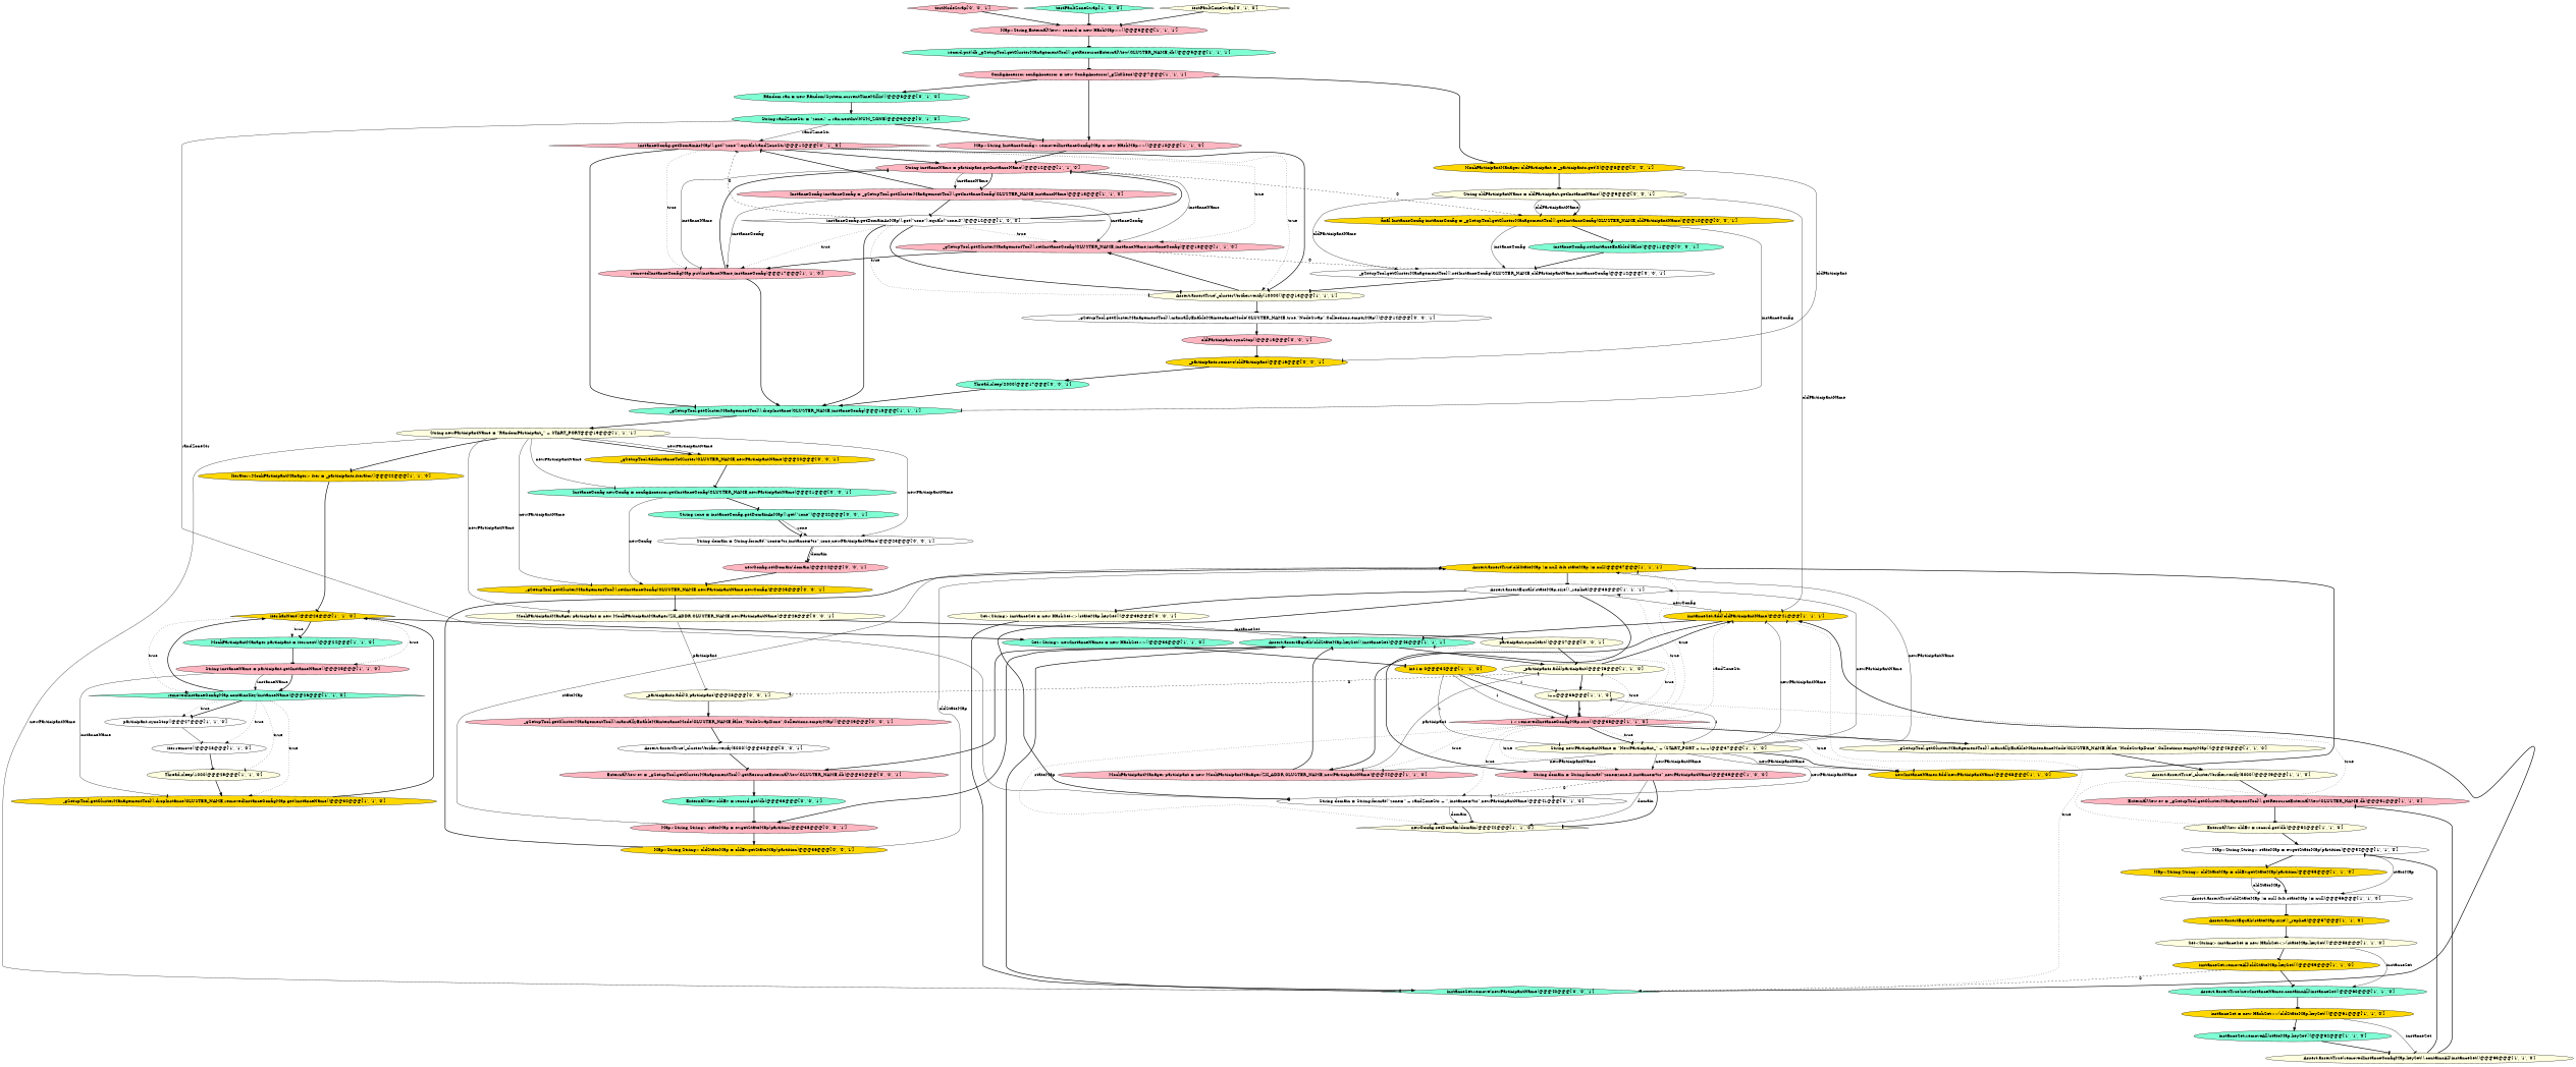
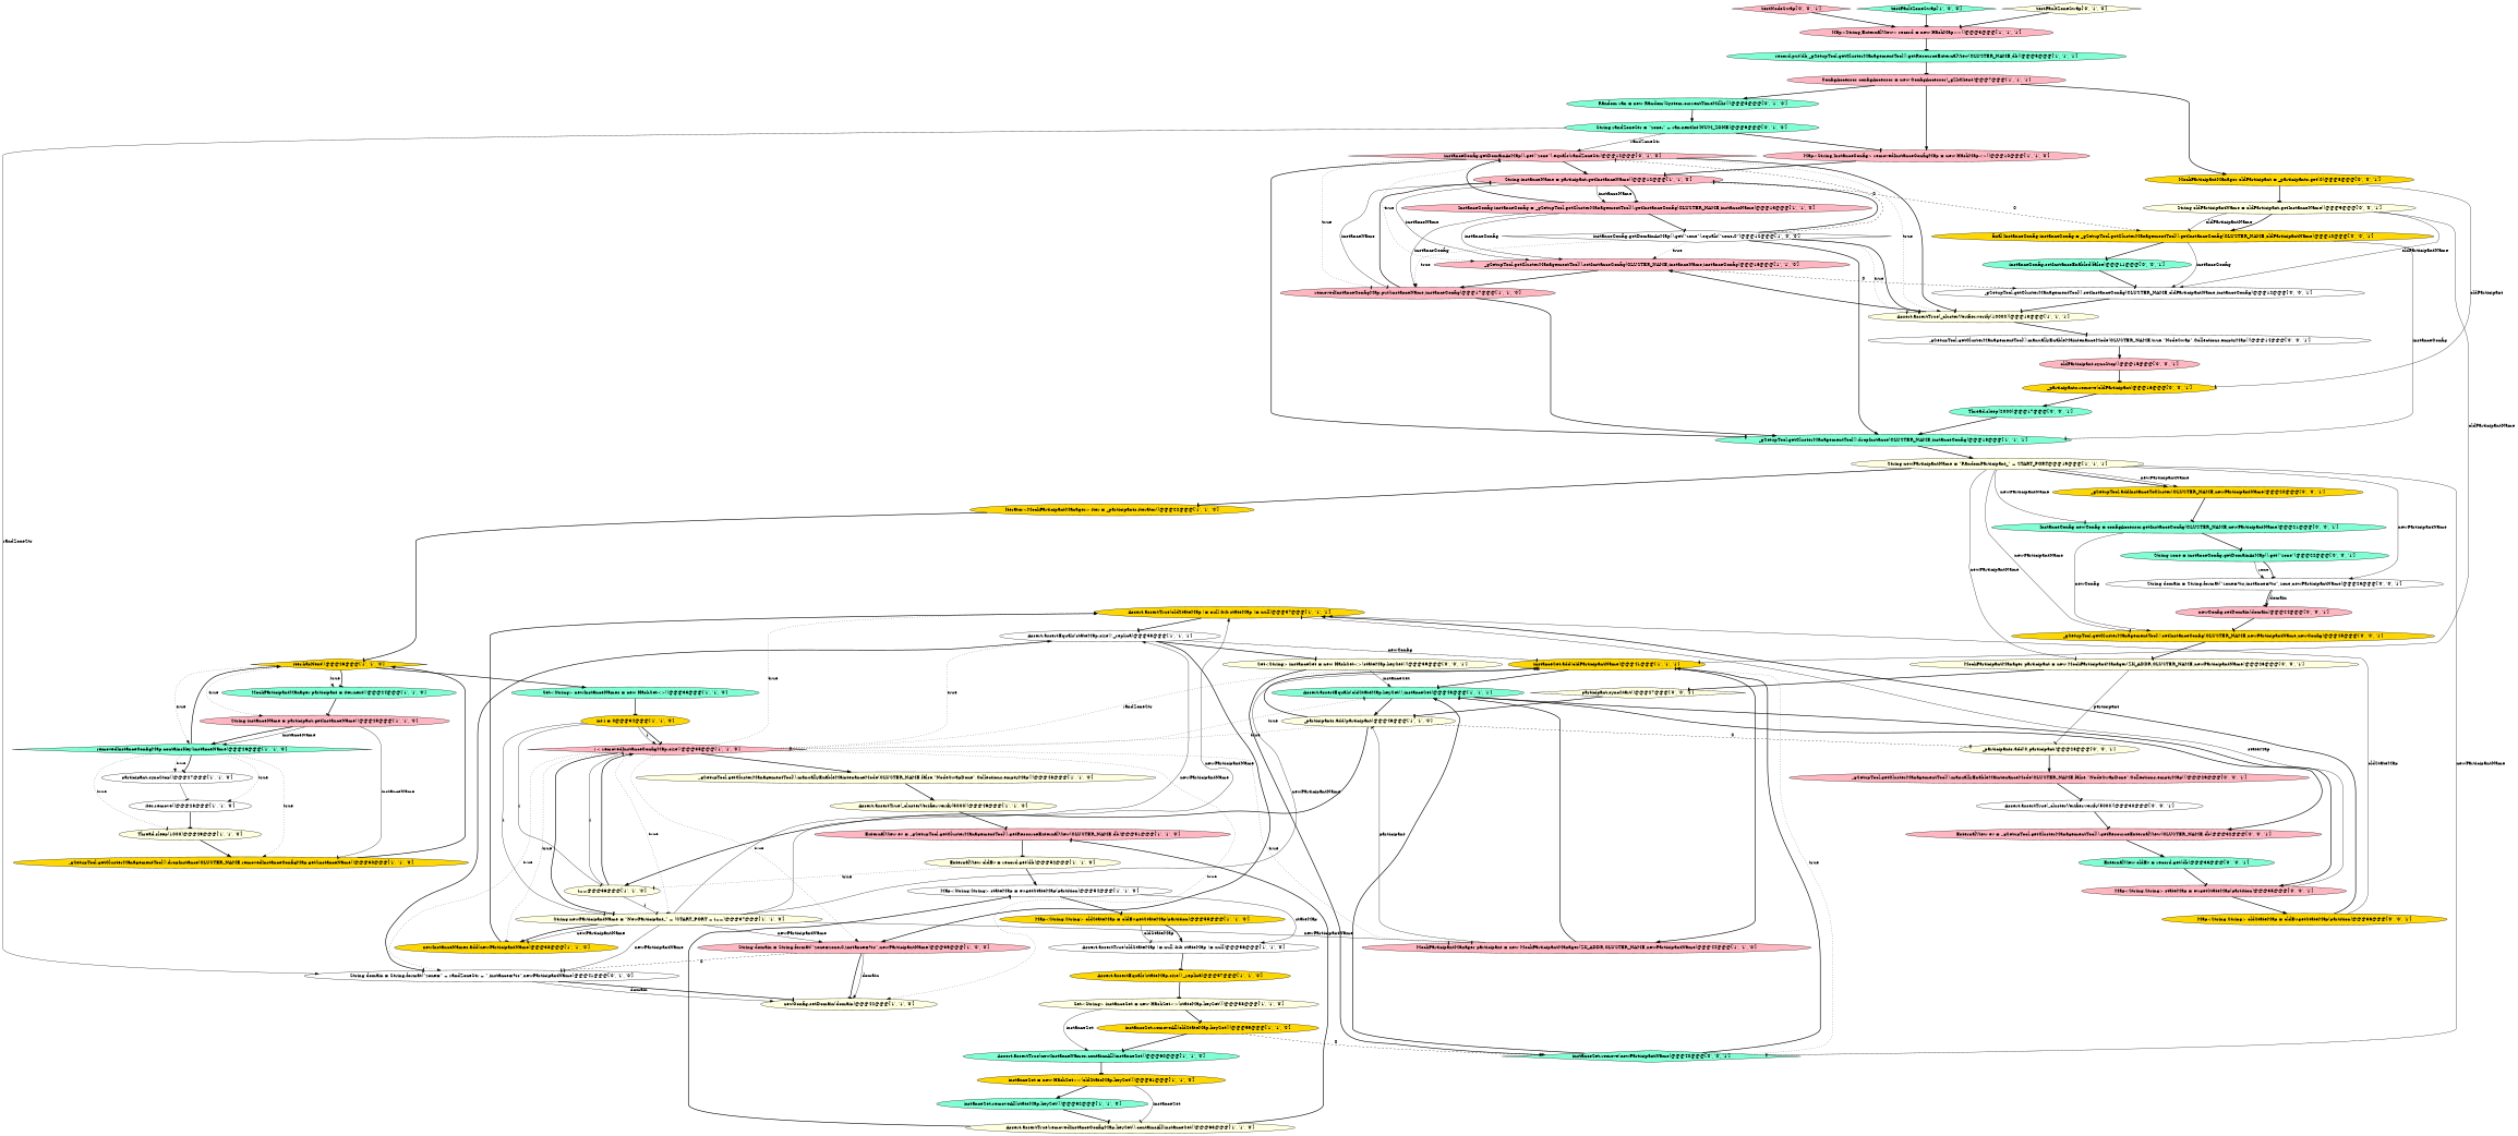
  digraph {
    node [fillcolor=lightpink shape=ellipse style=filled]
    edge [arrowhead=tee style=bold]
    n1 [fillcolor=gold label="Assert.assertTrue(oldStateMap != null && stateMap != null)@@@37@@@['1', '1', '1']"]
    n2 [fillcolor=white label="Assert.assertEquals(stateMap.size(),_replica)@@@38@@@['1', '1', '1']"]
    n3 [fillcolor=white label="String domain = String.format(\"zone=\" + randZoneStr + \",instance=%s\",newParticipantName)@@@41@@@['0', '1', '0']"]
    n4 [label="String domain = String.format(\"zone=zone-0,instance=%s\",newParticipantName)@@@39@@@['1', '0', '0']"]
    n5 [fillcolor=gold label="instanceSet.add(oldParticipantName)@@@41@@@['1', '1', '1']"]
    n6 [fillcolor=lightyellow label="Set<String> instanceSet = new HashSet<>(stateMap.keySet())@@@39@@@['0', '0', '1']"]
    n7 [fillcolor=aquamarine label="String randZoneStr = \"zone-\" + ran.nextInt(NUM_ZONE)@@@9@@@['0', '1', '0']"]
    n8 [label="Map<String,InstanceConfig> removedInstanceConfigMap = new HashMap<>()@@@10@@@['1', '1', '0']"]
    n9 [label="instanceConfig.getDomainAsMap().get(\"zone\").equals(randZoneStr)@@@14@@@['0', '1', '0']" shape=diamond]
    n10 [label="String instanceName = participant.getInstanceName()@@@12@@@['1', '1', '0']"]
    n11 [fillcolor=lightyellow label="Assert.assertTrue(_clusterVerifier.verify(10000))@@@13@@@['1', '1', '1']"]
    n12 [label="_gSetupTool.getClusterManagementTool().setInstanceConfig(CLUSTER_NAME,instanceName,instanceConfig)@@@16@@@['1', '1', '0']"]
    n13 [fillcolor=aquamarine label="_gSetupTool.getClusterManagementTool().dropInstance(CLUSTER_NAME,instanceConfig)@@@18@@@['1', '1', '1']"]
    n14 [label="removedInstanceConfigMap.put(instanceName,instanceConfig)@@@17@@@['1', '1', '0']"]
-   n15 [fillcolor=lightyellow label="newConfig.setDomain(domain)@@@42@@@['1', '1', '0']" shape=diamond]
+   n15 [fillcolor=lightyellow label="newConfig.setDomain(domain)@@@42@@@['1', '1', '0']"]
    n16 [label="newConfig.setDomain(domain)@@@24@@@['0', '0', '1']"]
    n17 [fillcolor=gold label="_gSetupTool.getClusterManagementTool().setInstanceConfig(CLUSTER_NAME,newParticipantName,newConfig)@@@25@@@['0', '0', '1']"]
    n18 [fillcolor=lightyellow label="MockParticipantManager participant = new MockParticipantManager(ZK_ADDR,CLUSTER_NAME,newParticipantName)@@@26@@@['0', '0', '1']"]
    n19 [fillcolor=aquamarine label="InstanceConfig newConfig = configAccessor.getInstanceConfig(CLUSTER_NAME,newParticipantName)@@@21@@@['0', '0', '1']"]
    n20 [fillcolor=aquamarine label="String zone = instanceConfig.getDomainAsMap().get(\"zone\")@@@22@@@['0', '0', '1']"]
    n21 [fillcolor=white label="String domain = String.format(\"zone=%s,instance=%s\",zone,newParticipantName)@@@23@@@['0', '0', '1']"]
    n22 [fillcolor=aquamarine label="Assert.assertEquals(oldStateMap.keySet(),instanceSet)@@@43@@@['1', '1', '1']"]
    n23 [label="MockParticipantManager participant = new MockParticipantManager(ZK_ADDR,CLUSTER_NAME,newParticipantName)@@@44@@@['1', '1', '0']"]
    n24 [fillcolor=aquamarine label="instanceSet.remove(newParticipantName)@@@40@@@['0', '0', '1']" shape=diamond]
    n25 [label="testNodeSwap['0', '0', '1']" shape=diamond]
    n26 [label="Map<String,ExternalView> record = new HashMap<>()@@@3@@@['1', '1', '1']"]
    n27 [fillcolor=aquamarine label="record.put(db,_gSetupTool.getClusterManagementTool().getResourceExternalView(CLUSTER_NAME,db))@@@5@@@['1', '1', '1']"]
    n28 [label="i < removedInstanceConfigMap.size()@@@35@@@['1', '1', '0']" shape=diamond]
    n29 [fillcolor=lightyellow label="_participants.add(participant)@@@46@@@['1', '1', '0']"]
    n30 [fillcolor=lightyellow label="_gSetupTool.getClusterManagementTool().manuallyEnableMaintenanceMode(CLUSTER_NAME,false,\"NodeSwapDone\",Collections.emptyMap())@@@48@@@['1', '1', '0']"]
    n31 [fillcolor=lightyellow label="String newParticipantName = \"NewParticipant_\" + (START_PORT + i++)@@@37@@@['1', '1', '0']"]
    n32 [fillcolor=gold label="newInstanceNames.add(newParticipantName)@@@38@@@['1', '1', '0']"]
    n33 [fillcolor=lightyellow label="i++@@@36@@@['1', '1', '0']"]
    n34 [label="Map<String,String> stateMap = ev.getStateMap(partition)@@@35@@@['0', '0', '1']"]
    n35 [label="ExternalView ev = _gSetupTool.getClusterManagementTool().getResourceExternalView(CLUSTER_NAME,db)@@@32@@@['0', '0', '1']"]
    n36 [fillcolor=lightyellow label="_participants.add(0,participant)@@@28@@@['0', '0', '1']"]
    n37 [fillcolor=lightyellow label="Assert.assertTrue(_clusterVerifier.verify(5000))@@@49@@@['1', '1', '0']"]
    n38 [fillcolor=gold label="Map<String,String> oldStateMap = oldEv.getStateMap(partition)@@@36@@@['0', '0', '1']"]
    n39 [label="ConfigAccessor configAccessor = new ConfigAccessor(_gZkClient)@@@7@@@['1', '1', '1']"]
    n40 [fillcolor=aquamarine label="Random ran = new Random(System.currentTimeMillis())@@@8@@@['0', '1', '0']"]
    n41 [fillcolor=gold label="MockParticipantManager oldParticipant = _participants.get(0)@@@8@@@['0', '0', '1']"]
    n42 [fillcolor=gold label="instanceSet.removeAll(oldStateMap.keySet())@@@59@@@['1', '1', '0']"]
    n43 [fillcolor=aquamarine label="Assert.assertTrue(newInstanceNames.containsAll(instanceSet))@@@60@@@['1', '1', '0']"]
    n44 [fillcolor=gold label="instanceSet = new HashSet<>(oldStateMap.keySet())@@@61@@@['1', '1', '0']"]
    n45 [label="ExternalView ev = _gSetupTool.getClusterManagementTool().getResourceExternalView(CLUSTER_NAME,db)@@@51@@@['1', '1', '0']"]
    n46 [fillcolor=lightyellow label="ExternalView oldEv = record.get(db)@@@52@@@['1', '1', '0']"]
    n47 [fillcolor=aquamarine label="Set<String> newInstanceNames = new HashSet<>()@@@33@@@['1', '1', '0']"]
    n48 [fillcolor=gold label="int i = 0@@@34@@@['1', '1', '0']"]
-   n49 [fillcolor=lightyellow label="participant.syncStart()@@@27@@@['0', '0', '1']"]
+   n49 [fillcolor=lightyellow label="participant.syncStart()@@@27@@@['0', '0', '1']" shape=diamond]
    n50 [label="_gSetupTool.getClusterManagementTool().manuallyEnableMaintenanceMode(CLUSTER_NAME,false,\"NodeSwapDone\",Collections.emptyMap())@@@29@@@['0', '0', '1']"]
    n51 [fillcolor=lightyellow label="Thread.sleep(1000)@@@29@@@['1', '1', '0']"]
    n52 [fillcolor=gold label="_gSetupTool.getClusterManagementTool().dropInstance(CLUSTER_NAME,removedInstanceConfigMap.get(instanceName))@@@30@@@['1', '1', '0']"]
    n53 [fillcolor=gold label="iter.hasNext()@@@23@@@['1', '1', '0']" shape=diamond]
    n54 [fillcolor=white label="Assert.assertTrue(_clusterVerifier.verify(5000))@@@30@@@['0', '0', '1']"]
    n55 [fillcolor=white label="_gSetupTool.getClusterManagementTool().manuallyEnableMaintenanceMode(CLUSTER_NAME,true,\"NodeSwap\",Collections.emptyMap())@@@14@@@['0', '0', '1']"]
    n56 [label="oldParticipant.syncStop()@@@15@@@['0', '0', '1']"]
    n57 [fillcolor=white label="_gSetupTool.getClusterManagementTool().setInstanceConfig(CLUSTER_NAME,oldParticipantName,instanceConfig)@@@12@@@['0', '0', '1']"]
    n58 [fillcolor=aquamarine label="testFaultZoneSwap['1', '0', '0']" shape=diamond]
    n59 [fillcolor=lightyellow label="Assert.assertTrue(removedInstanceConfigMap.keySet().containsAll(instanceSet))@@@63@@@['1', '1', '0']"]
    n60 [fillcolor=white label="Map<String,String> stateMap = ev.getStateMap(partition)@@@54@@@['1', '1', '0']"]
    n61 [fillcolor=white label="Assert.assertTrue(oldStateMap != null && stateMap != null)@@@56@@@['1', '1', '0']"]
    n62 [fillcolor=gold label="Map<String,String> oldStateMap = oldEv.getStateMap(partition)@@@55@@@['1', '1', '0']"]
    n63 [fillcolor=gold label="_participants.remove(oldParticipant)@@@16@@@['0', '0', '1']"]
    n64 [fillcolor=aquamarine label="Thread.sleep(2000)@@@17@@@['0', '0', '1']"]
    n65 [fillcolor=lightyellow label="String oldParticipantName = oldParticipant.getInstanceName()@@@9@@@['0', '0', '1']"]
    n66 [fillcolor=aquamarine label="ExternalView oldEv = record.get(db)@@@33@@@['0', '0', '1']"]
    n67 [fillcolor=lightyellow label="String newParticipantName = \"RandomParticipant_\" + START_PORT@@@19@@@['1', '1', '1']"]
    n68 [fillcolor=gold label="Iterator<MockParticipantManager> iter = _participants.iterator()@@@22@@@['1', '1', '0']"]
    n69 [fillcolor=gold label="_gSetupTool.addInstanceToCluster(CLUSTER_NAME,newParticipantName)@@@20@@@['0', '0', '1']"]
    n70 [fillcolor=gold label="final InstanceConfig instanceConfig = _gSetupTool.getClusterManagementTool().getInstanceConfig(CLUSTER_NAME,oldParticipantName)@@@10@@@['0', '0', '1']"]
    n71 [fillcolor=aquamarine label="instanceConfig.setInstanceEnabled(false)@@@11@@@['0', '0', '1']"]
    n72 [label="String instanceName = participant.getInstanceName()@@@25@@@['1', '1', '0']"]
    n73 [fillcolor=aquamarine label="MockParticipantManager participant = iter.next()@@@24@@@['1', '1', '0']"]
    n74 [fillcolor=aquamarine label="removedInstanceConfigMap.containsKey(instanceName)@@@26@@@['1', '1', '0']" shape=diamond]
    n75 [fillcolor=white label="participant.syncStop()@@@27@@@['1', '1', '0']"]
    n76 [fillcolor=white label="iter.remove()@@@28@@@['1', '1', '0']"]
    n77 [fillcolor=lightyellow label="testFaultZoneSwap['0', '1', '0']" shape=diamond]
    n78 [fillcolor=gold label="Assert.assertEquals(stateMap.size(),_replica)@@@57@@@['1', '1', '0']"]
    n79 [fillcolor=lightyellow label="Set<String> instanceSet = new HashSet<>(stateMap.keySet())@@@58@@@['1', '1', '0']"]
    n80 [label="InstanceConfig instanceConfig = _gSetupTool.getClusterManagementTool().getInstanceConfig(CLUSTER_NAME,instanceName)@@@13@@@['1', '1', '0']"]
    n81 [fillcolor=white label="instanceConfig.getDomainAsMap().get(\"zone\").equals(\"zone-0\")@@@12@@@['1', '0', '0']" shape=diamond]
    n82 [fillcolor=aquamarine label="instanceSet.removeAll(stateMap.keySet())@@@62@@@['1', '1', '0']"]
    n1 -> n2
    n2 -> n3
    n2 -> n4 [arrowhead=normal]
    n2 -> n5 [label=newConfig style=solid]
    n2 -> n6
    n3 -> n15
    n3 -> n15 [arrowhead=normal label=domain style=solid]
    n4 -> n3 [label=0 style=dashed]
    n4 -> n15
    n4 -> n15 [arrowhead=normal label=domain style=solid]
    n5 -> n22
    n5 -> n23 [arrowhead=normal]
    n6 -> n22 [arrowhead=normal label=instanceSet style=solid]
    n6 -> n24 [arrowhead=normal]
    n7 -> n3 [arrowhead=normal label=randZoneStr style=solid]
    n7 -> n8
    n7 -> n9 [arrowhead=normal label=randZoneStr style=solid]
    n8 -> n10
    n9 -> n10 [arrowhead=normal]
    n9 -> n11 [arrowhead=normal label=true style=dotted]
    n9 -> n11
    n9 -> n12 [arrowhead=normal label=true style=dotted]
    n9 -> n13
    n9 -> n14 [label=true style=dotted]
    n10 -> n12 [arrowhead=normal label=instanceName style=solid]
    n10 -> n14 [label=instanceName style=solid]
    n10 -> n70 [arrowhead=normal label=0 style=dashed]
    n10 -> n80 [arrowhead=normal label=instanceName style=solid]
    n10 -> n80
    n11 -> n12 [arrowhead=normal]
    n11 -> n55
    n12 -> n14 [arrowhead=normal]
    n12 -> n57 [arrowhead=normal label=0 style=dashed]
    n13 -> n67 [arrowhead=normal]
    n14 -> n10
    n14 -> n13 [arrowhead=normal]
    n16 -> n17
    n17 -> n18
    n18 -> n36 [label=participant style=solid]
    n18 -> n49
    n19 -> n17 [arrowhead=normal label=newConfig style=solid]
    n19 -> n20
    n20 -> n21 [arrowhead=normal label=zone style=solid]
    n20 -> n21
    n21 -> n16
    n21 -> n16 [arrowhead=normal label=domain style=solid]
    n22 -> n29 [arrowhead=normal]
    n22 -> n34 [arrowhead=normal]
    n22 -> n35 [arrowhead=normal]
    n23 -> n22
    n23 -> n29 [label=participant style=solid]
    n24 -> n5 [label=true style=dotted]
    n24 -> n5 [arrowhead=normal]
    n24 -> n22 [arrowhead=normal]
    n25 -> n26 [arrowhead=normal]
    n26 -> n27
    n27 -> n39
    n28 -> n1 [label=true style=dotted]
    n28 -> n2 [arrowhead=normal label=true style=dotted]
    n28 -> n3 [arrowhead=normal label=true style=dotted]
    n28 -> n4 [arrowhead=normal label=true style=dotted]
    n28 -> n5 [label=randZoneStr style=dotted]
-   n28 -> n15 [arrowhead=normal label=stateMap style=dotted]
+   n28 -> n15 [arrowhead=normal label=true style=dotted]
    n28 -> n22 [label=true style=dotted]
    n28 -> n23 [label=true style=dotted]
-   n28 -> n29 [label=true style=dotted]
+   n29 -> n28 [label=true style=dotted]
    n28 -> n30 [arrowhead=normal]
    n28 -> n31 [label=true style=dotted]
    n28 -> n31
    n28 -> n32 [label=true style=dotted]
    n29 -> n5 [arrowhead=normal]
    n29 -> n33 [arrowhead=normal]
    n29 -> n36 [label=0 style=dashed]
    n30 -> n37 [arrowhead=normal]
    n31 -> n1 [arrowhead=normal label=newParticipantName style=solid]
    n31 -> n2 [arrowhead=normal label=newParticipantName style=solid]
    n31 -> n3 [label=newParticipantName style=solid]
    n31 -> n4 [arrowhead=normal label=newParticipantName style=solid]
    n31 -> n5 [label=newParticipantName style=solid]
    n31 -> n23 [label=newParticipantName style=solid]
    n31 -> n32 [arrowhead=normal]
    n31 -> n32 [label=newParticipantName style=solid]
    n32 -> n1 [arrowhead=normal]
    n33 -> n28 [arrowhead=normal]
    n33 -> n28 [label=i style=solid]
    n33 -> n31 [label=i style=solid]
    n34 -> n1 [label=stateMap style=solid]
    n34 -> n38 [arrowhead=normal]
    n35 -> n66 [arrowhead=normal]
    n36 -> n50 [arrowhead=normal]
    n37 -> n45
    n38 -> n1 [arrowhead=normal]
    n38 -> n1 [arrowhead=normal label=oldStateMap style=solid]
    n39 -> n8 [arrowhead=normal]
    n39 -> n40 [arrowhead=normal]
    n39 -> n41 [arrowhead=normal]
    n40 -> n7 [arrowhead=normal]
    n41 -> n63 [label=oldParticipant style=solid]
    n41 -> n65
    n42 -> n24 [arrowhead=normal label=0 style=dashed]
    n42 -> n43
    n43 -> n44
    n44 -> n59 [label=instanceSet style=solid]
    n44 -> n82 [arrowhead=normal]
    n45 -> n46
    n46 -> n33 [label=true style=dotted]
    n46 -> n60 [arrowhead=normal]
    n47 -> n48
    n48 -> n28
    n48 -> n28 [arrowhead=normal label=i style=solid]
    n48 -> n31 [label=i style=solid]
    n48 -> n33 [label=i style=solid]
    n49 -> n29
    n50 -> n54
    n51 -> n52 [arrowhead=normal]
    n52 -> n53 [arrowhead=normal]
    n53 -> n47 [arrowhead=normal]
    n53 -> n72 [arrowhead=normal label=true style=dotted]
    n53 -> n73
    n53 -> n73 [arrowhead=normal label=true style=dotted]
    n53 -> n74 [arrowhead=normal label=true style=dotted]
    n54 -> n35
    n55 -> n56 [arrowhead=normal]
    n56 -> n63
    n57 -> n11
    n58 -> n26
    n59 -> n45
    n59 -> n60
    n60 -> n61 [arrowhead=normal label=stateMap style=solid]
    n60 -> n62
    n61 -> n78
    n62 -> n61 [arrowhead=normal]
    n62 -> n61 [label=oldStateMap style=solid]
    n63 -> n64 [arrowhead=normal]
    n64 -> n13 [arrowhead=normal]
    n65 -> n5 [label=oldParticipantName style=solid]
    n65 -> n57 [arrowhead=normal label=oldParticipantName style=solid]
    n65 -> n70 [label=oldParticipantName style=solid]
    n65 -> n70 [arrowhead=normal]
    n66 -> n34
    n67 -> n17 [label=newParticipantName style=solid]
    n67 -> n18 [label=newParticipantName style=solid]
    n67 -> n19 [label=newParticipantName style=solid]
    n67 -> n21 [arrowhead=normal label=newParticipantName style=solid]
    n67 -> n24 [label=newParticipantName style=solid]
    n67 -> n68
    n67 -> n69 [arrowhead=normal]
    n67 -> n69 [arrowhead=normal label=newParticipantName style=solid]
    n68 -> n53
    n69 -> n19
    n70 -> n13 [label=instanceConfig style=solid]
    n70 -> n57 [arrowhead=normal label=instanceConfig style=solid]
    n70 -> n71
    n71 -> n57
    n72 -> n52 [label=instanceName style=solid]
    n72 -> n74 [arrowhead=normal label=instanceName style=solid]
    n72 -> n74 [arrowhead=normal]
    n73 -> n72
    n74 -> n51 [label=true style=dotted]
    n74 -> n52 [arrowhead=normal label=true style=dotted]
    n74 -> n53 [arrowhead=normal]
    n74 -> n75
    n74 -> n75 [arrowhead=normal label=true style=dotted]
    n74 -> n76 [arrowhead=normal label=true style=dotted]
    n75 -> n76 [style=solid]
    n76 -> n51
    n77 -> n26
    n78 -> n79
    n79 -> n42
    n79 -> n43 [arrowhead=normal label=instanceSet style=solid]
    n80 -> n9
    n80 -> n12 [arrowhead=normal label=instanceConfig style=solid]
    n80 -> n14 [arrowhead=normal label=instanceConfig style=solid]
    n80 -> n81
    n81 -> n9 [label=0 style=dashed]
    n81 -> n10
    n81 -> n11 [label=true style=dotted]
    n81 -> n11
    n81 -> n12 [arrowhead=normal label=true style=dotted]
    n81 -> n13 [arrowhead=normal]
    n81 -> n14 [arrowhead=normal label=true style=dotted]
    n82 -> n59
  }
